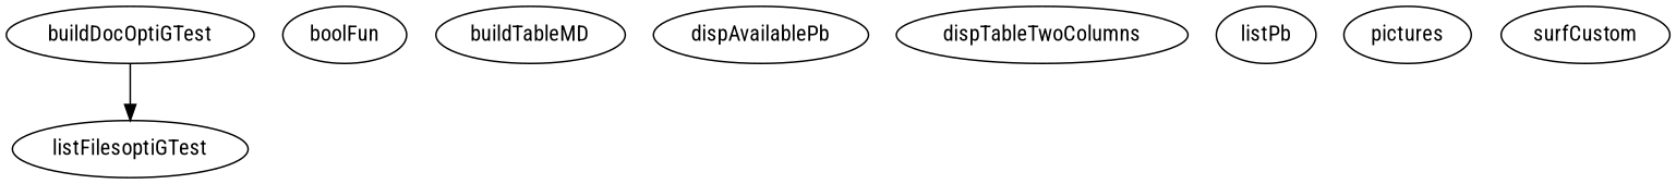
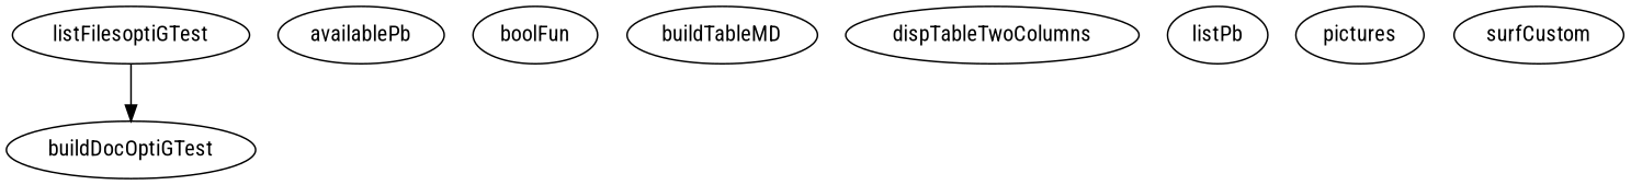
  digraph {
    fontname="Roboto Condensed"
    node [fontname="Roboto Condensed"]
    buildDocOptiGTest
    listFilesoptiGTest
+   availablePb
    boolFun
    buildTableMD
-   dispAvailablePb
    dispTableTwoColumns
    listPb
    pictures
    surfCustom
-   buildDocOptiGTest -> listFilesoptiGTest [fontname="Roboto Condensed"]
+   listFilesoptiGTest -> buildDocOptiGTest [fontname="Roboto Condensed"]
  }
